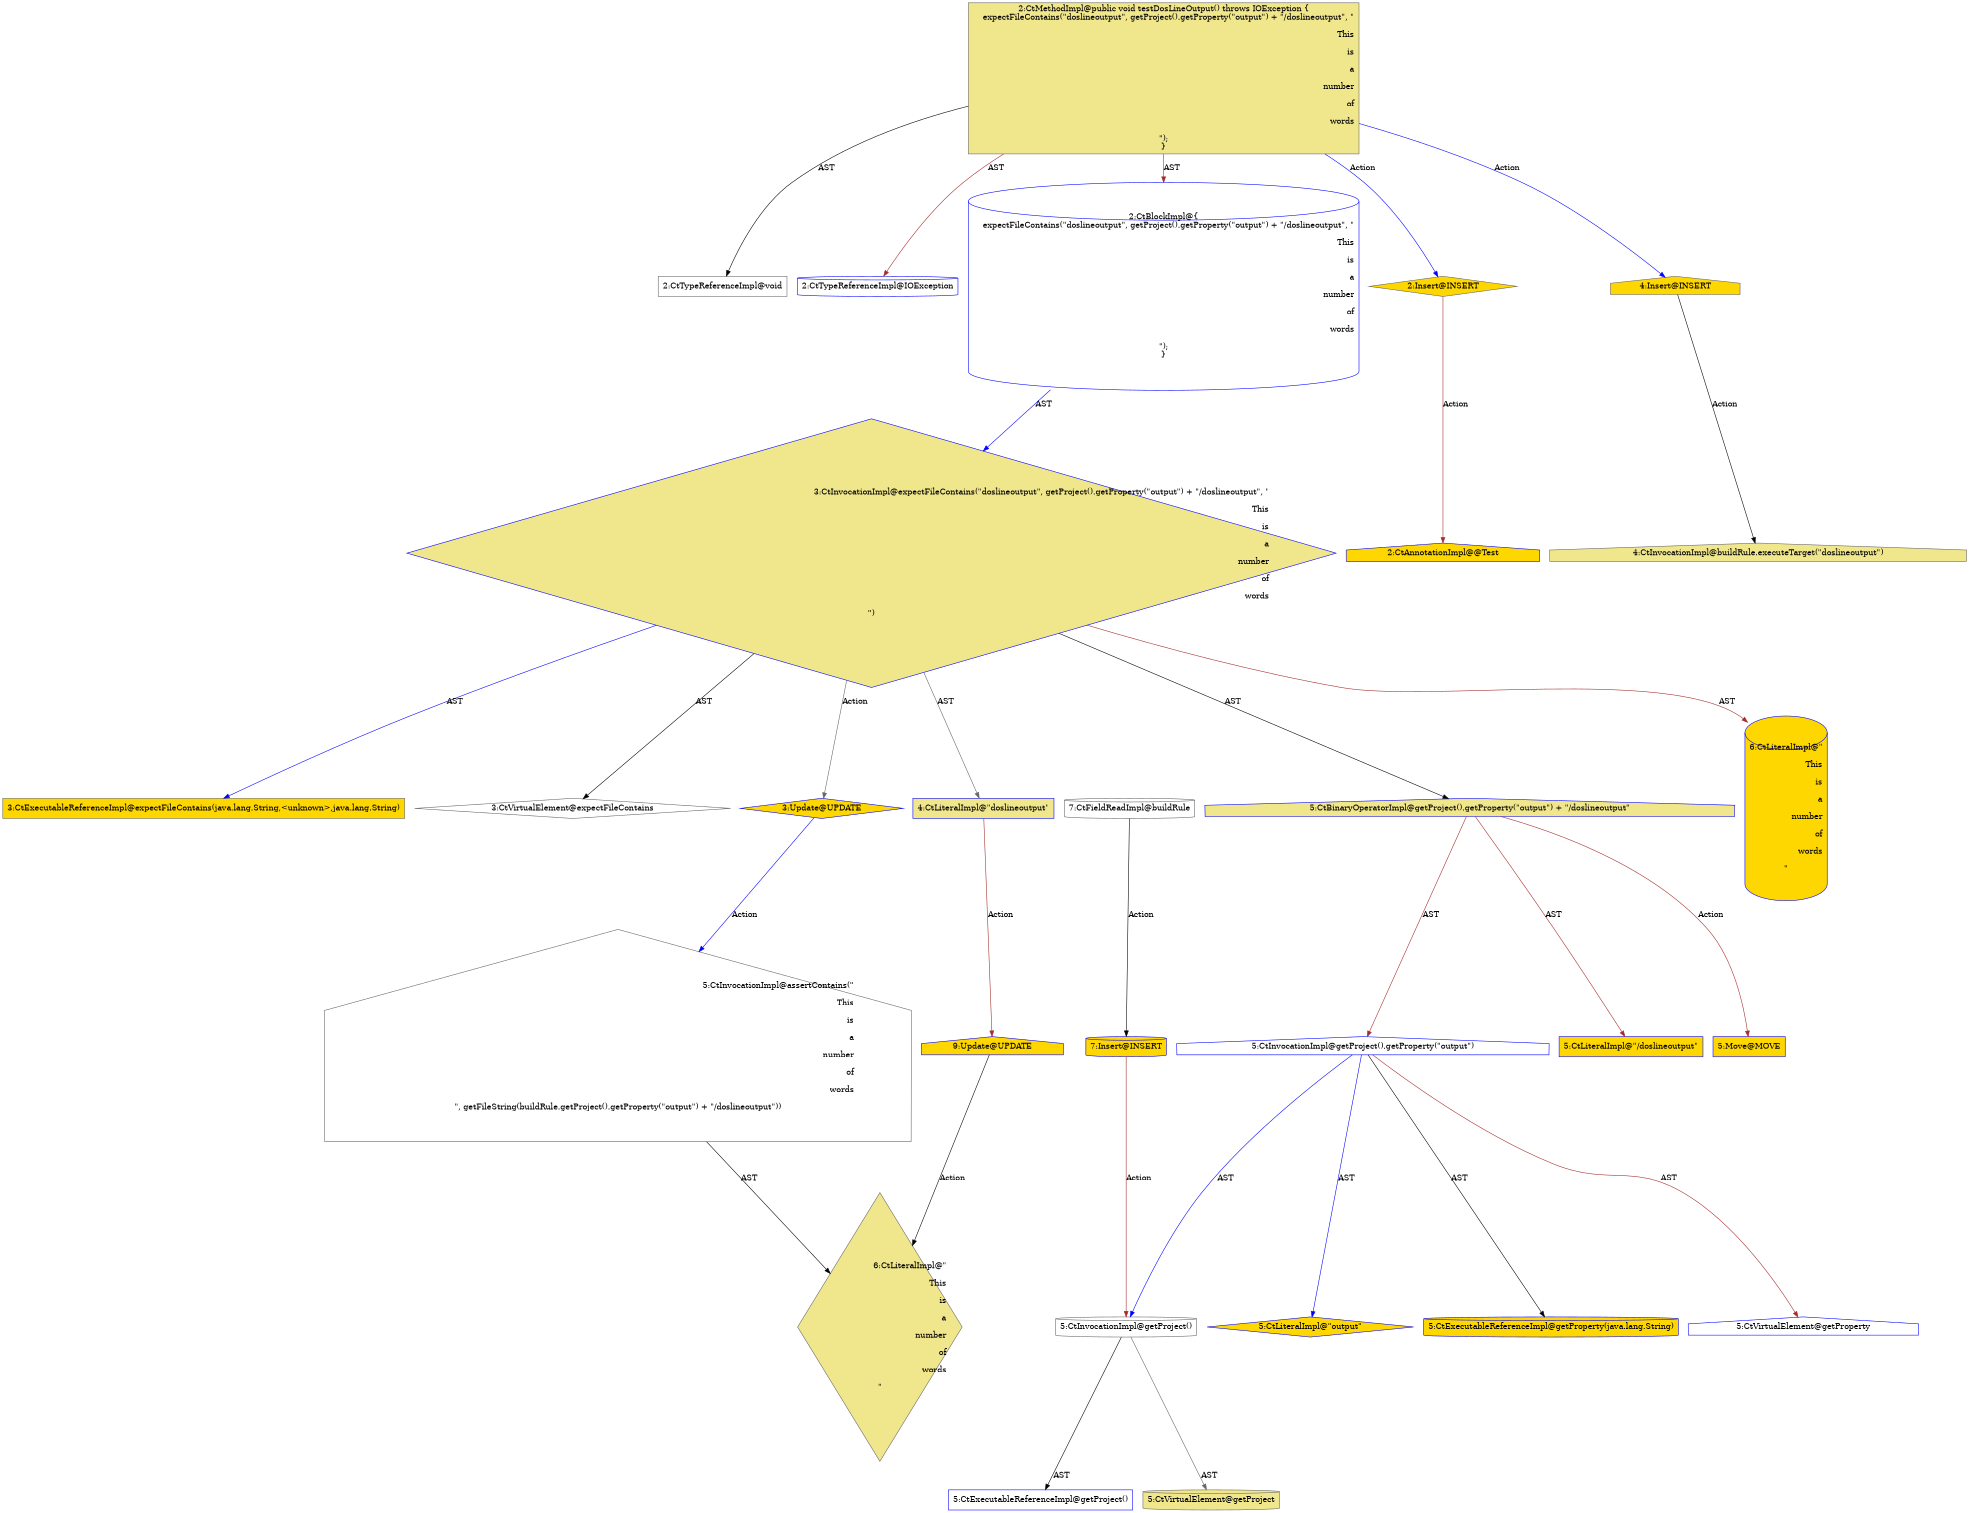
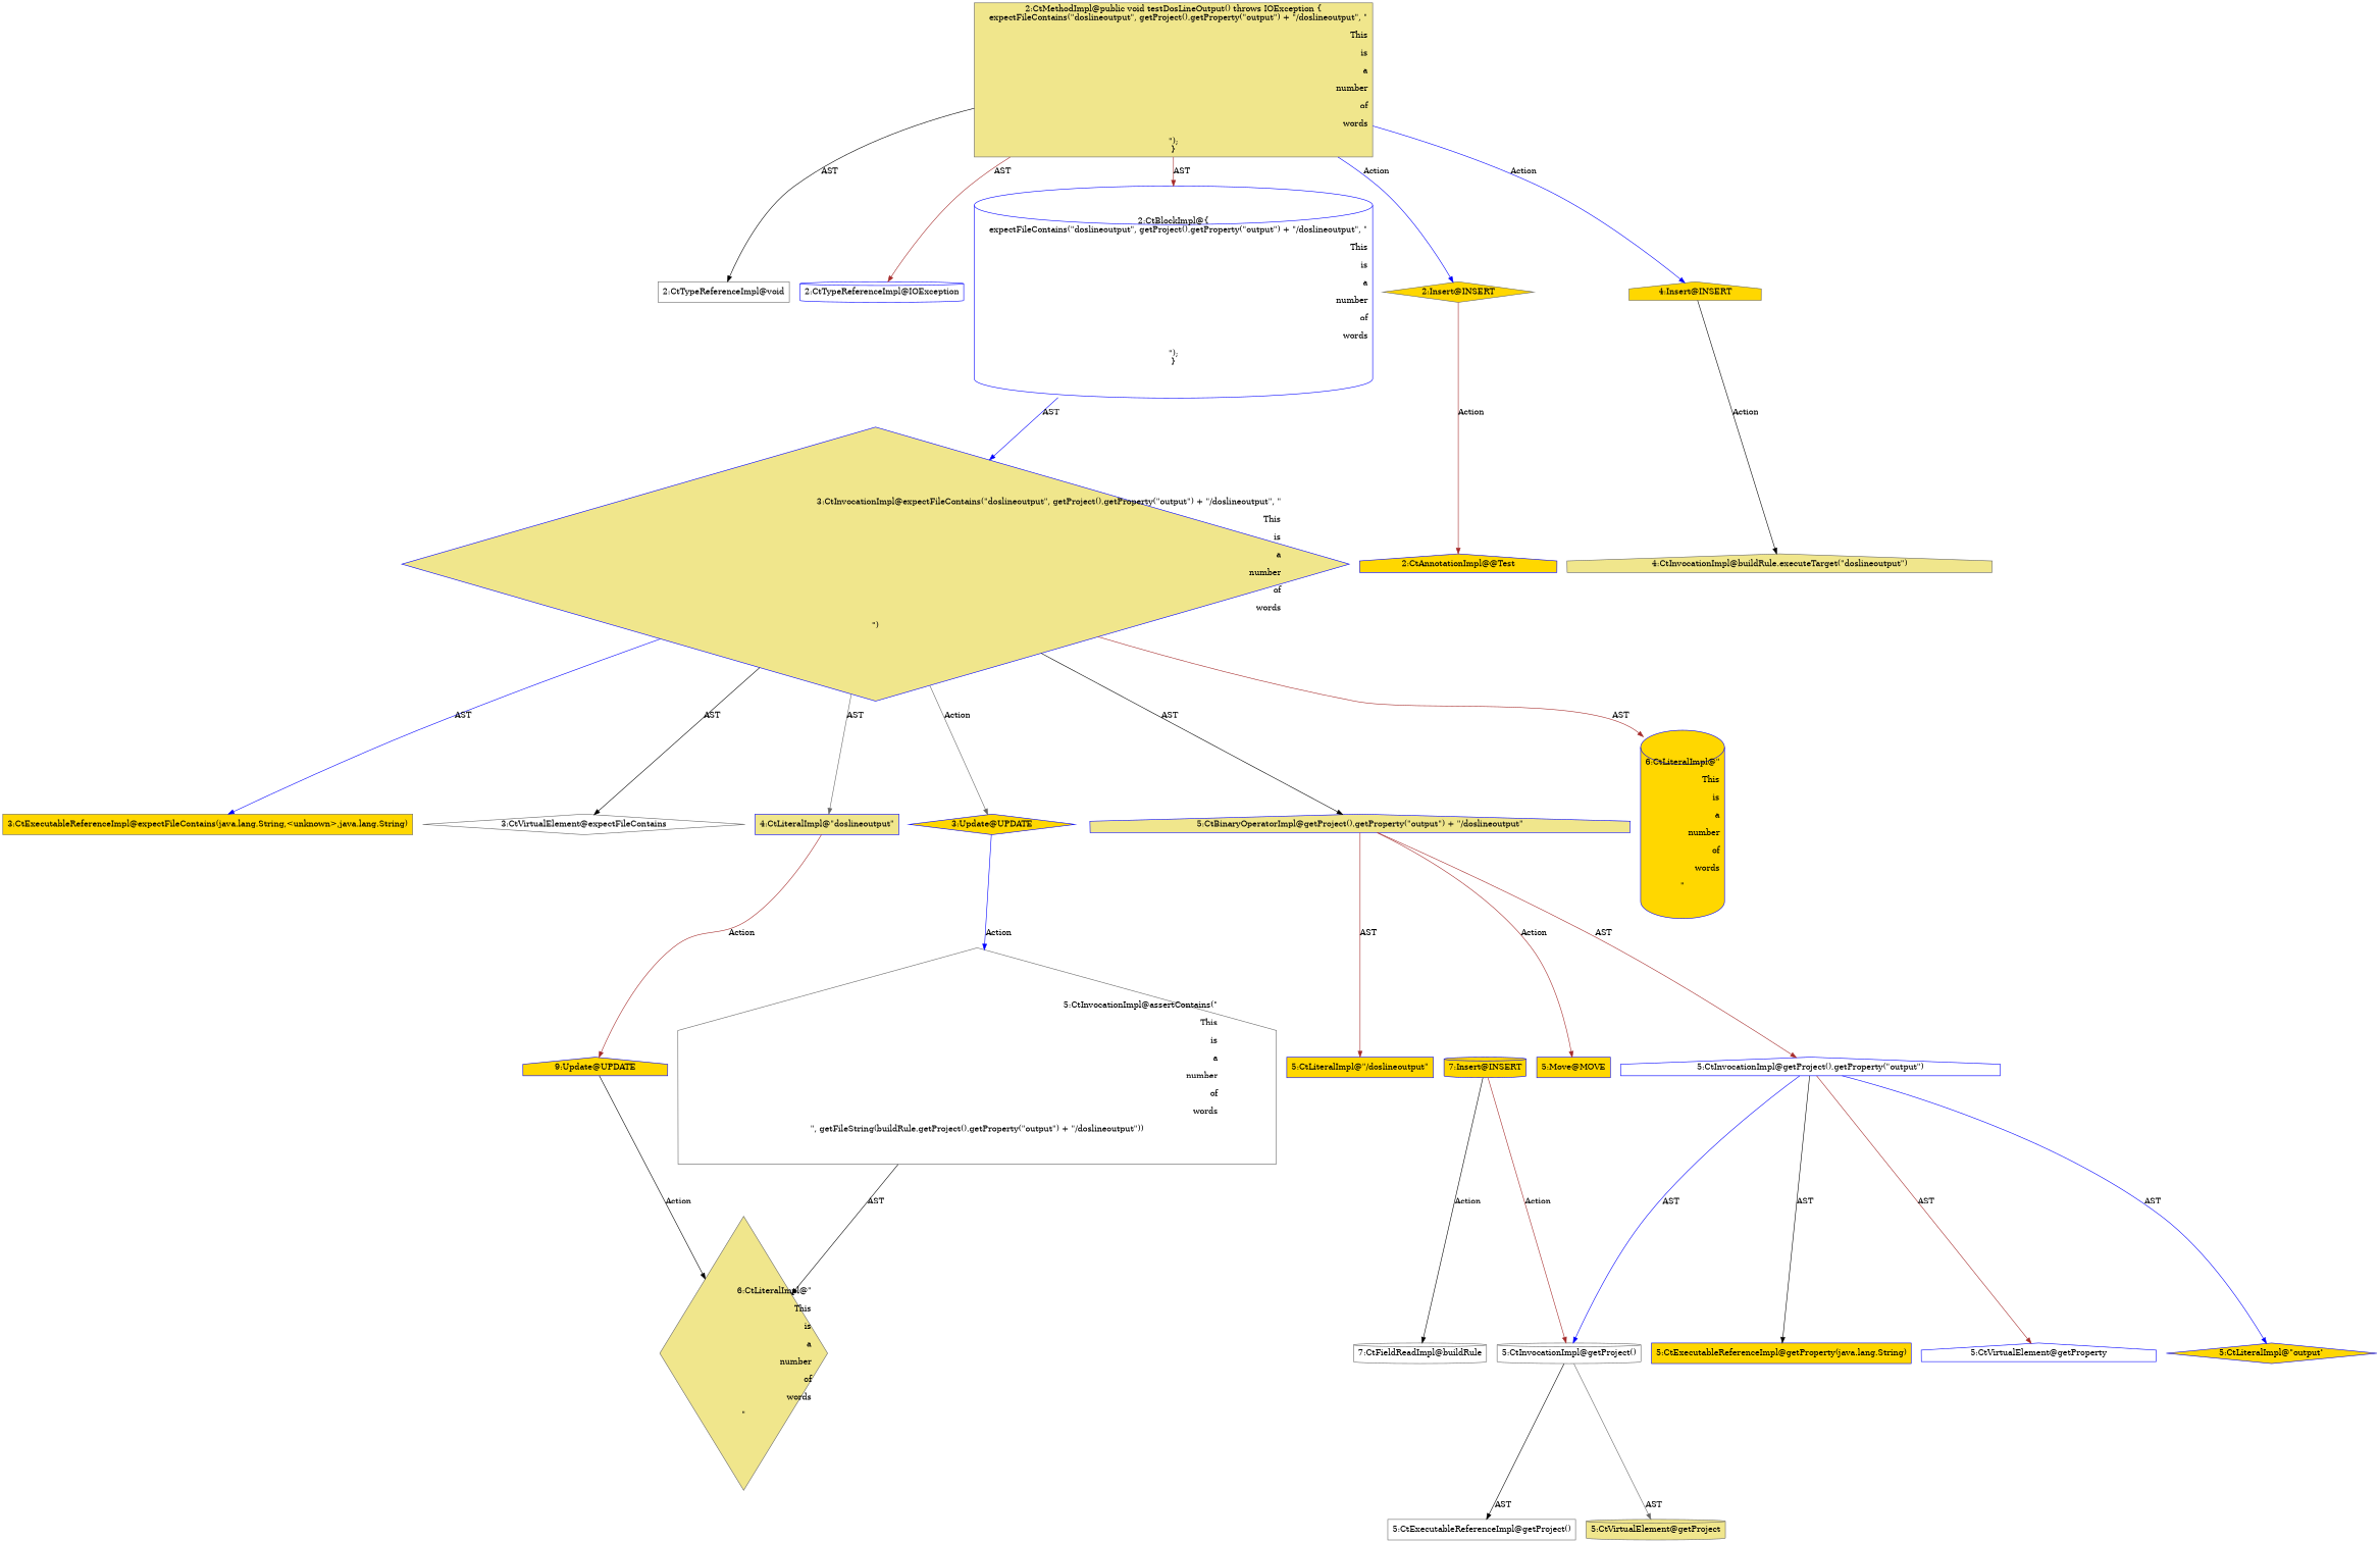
  digraph {
    node [color=blue fillcolor=gold shape=cylinder style=filled]
    edge [color=brown]
    n1 [color=gray40 fillcolor=white label="2:CtTypeReferenceImpl@void" shape=box]
    n2 [fillcolor=white label="2:CtTypeReferenceImpl@IOException"]
    n3 [color=gray40 label="3:CtExecutableReferenceImpl@expectFileContains(java.lang.String,<unknown>,java.lang.String)" shape=box]
    n4 [color=gray40 fillcolor=white label="3:CtVirtualElement@expectFileContains" shape=diamond]
    n5 [fillcolor=khaki label="4:CtLiteralImpl@\"doslineoutput\"" shape=box]
    n6 [label="9:Update@UPDATE" shape=house]
    n7 [color=gray40 fillcolor=khaki label="6:CtLiteralImpl@\"\r\nThis\r\nis\r\na\r\nnumber\r\nof\r\nwords\r\n\"" shape=diamond]
-   n8 [label="5:CtExecutableReferenceImpl@getProperty(java.lang.String)"]
+   n8 [label="5:CtExecutableReferenceImpl@getProperty(java.lang.String)" shape=box]
    n9 [fillcolor=white label="5:CtVirtualElement@getProperty" shape=house]
-   n10 [fillcolor=white label="5:CtExecutableReferenceImpl@getProject()" shape=box]
+   n10 [color=gray40 fillcolor=white label="5:CtExecutableReferenceImpl@getProject()" shape=box]
    n11 [color=gray40 fillcolor=khaki label="5:CtVirtualElement@getProject"]
    n12 [color=gray40 fillcolor=white label="5:CtInvocationImpl@getProject()"]
    n13 [label="7:Insert@INSERT"]
    n14 [color=gray40 fillcolor=white label="7:CtFieldReadImpl@buildRule"]
    n15 [label="5:CtLiteralImpl@\"output\"" shape=diamond]
    n16 [fillcolor=white label="5:CtInvocationImpl@getProject().getProperty(\"output\")" shape=house]
    n17 [label="5:CtLiteralImpl@\"/doslineoutput\"" shape=box]
    n18 [fillcolor=khaki label="5:CtBinaryOperatorImpl@getProject().getProperty(\"output\") + \"/doslineoutput\"" shape=house]
    n19 [label="5:Move@MOVE" shape=box]
    n20 [label="6:CtLiteralImpl@\"\r\nThis\r\nis\r\na\r\nnumber\r\nof\r\nwords\r\n\""]
    n21 [fillcolor=khaki label="3:CtInvocationImpl@expectFileContains(\"doslineoutput\", getProject().getProperty(\"output\") + \"/doslineoutput\", \"\r\nThis\r\nis\r\na\r\nnumber\r\nof\r\nwords\r\n\")" shape=diamond]
    n22 [label="3:Update@UPDATE" shape=diamond]
    n23 [color=gray40 fillcolor=white label="5:CtInvocationImpl@assertContains(\"\r\nThis\r\nis\r\na\r\nnumber\r\nof\r\nwords\r\n\", getFileString(buildRule.getProject().getProperty(\"output\") + \"/doslineoutput\"))" shape=house]
    n24 [fillcolor=white label="2:CtBlockImpl@\{\n    expectFileContains(\"doslineoutput\", getProject().getProperty(\"output\") + \"/doslineoutput\", \"\r\nThis\r\nis\r\na\r\nnumber\r\nof\r\nwords\r\n\");\n\}"]
    n25 [color=gray40 fillcolor=khaki label="2:CtMethodImpl@public void testDosLineOutput() throws IOException \{\n    expectFileContains(\"doslineoutput\", getProject().getProperty(\"output\") + \"/doslineoutput\", \"\r\nThis\r\nis\r\na\r\nnumber\r\nof\r\nwords\r\n\");\n\}" shape=box]
    n26 [color=gray40 label="2:Insert@INSERT" shape=diamond]
    n27 [color=gray40 label="4:Insert@INSERT" shape=house]
    n28 [label="2:CtAnnotationImpl@@Test" shape=house]
    n29 [color=gray40 fillcolor=khaki label="4:CtInvocationImpl@buildRule.executeTarget(\"doslineoutput\")" shape=house]
    n5 -> n6 [label=Action]
    n6 -> n7 [color=black label=Action]
    n12 -> n10 [color=black label=AST]
    n12 -> n11 [color=gray40 label=AST]
    n13 -> n12 [label=Action]
-   n14 -> n13 [color=black label=Action]
+   n13 -> n14 [color=black label=Action]
    n16 -> n8 [color=black label=AST]
    n16 -> n9 [label=AST]
    n16 -> n12 [color=blue label=AST]
    n16 -> n15 [color=blue label=AST]
    n18 -> n16 [label=AST]
    n18 -> n17 [label=AST]
    n18 -> n19 [label=Action]
    n21 -> n3 [color=blue label=AST]
    n21 -> n4 [color=black label=AST]
    n21 -> n5 [color=gray40 label=AST]
    n21 -> n18 [color=black label=AST]
    n21 -> n20 [label=AST]
    n21 -> n22 [color=gray40 label=Action]
    n22 -> n23 [color=blue label=Action]
    n23 -> n7 [color=black label=AST]
    n24 -> n21 [color=blue label=AST]
    n25 -> n1 [color=black label=AST]
    n25 -> n2 [label=AST]
    n25 -> n24 [label=AST]
    n25 -> n26 [color=blue label=Action]
    n25 -> n27 [color=blue label=Action]
    n26 -> n28 [label=Action]
    n27 -> n29 [color=black label=Action]
  }
